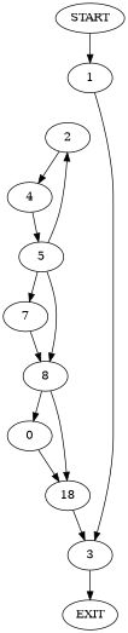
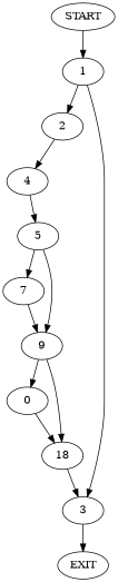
  digraph {
    n1 [label=START]
    1
    2
    3
    n5 [label=EXIT]
    4
    5
    7
-   8
+   8 [label=9]
    n10 [label=0]
    n11 [label=18]
    n1 -> 1
-   5 -> 2
+   1 -> 2
    1 -> 3
    2 -> 4
    3 -> n5
    4 -> 5
    5 -> 7
    5 -> 8
    7 -> 8
    8 -> n10
    8 -> n11
    n10 -> n11
    n11 -> 3
  }
